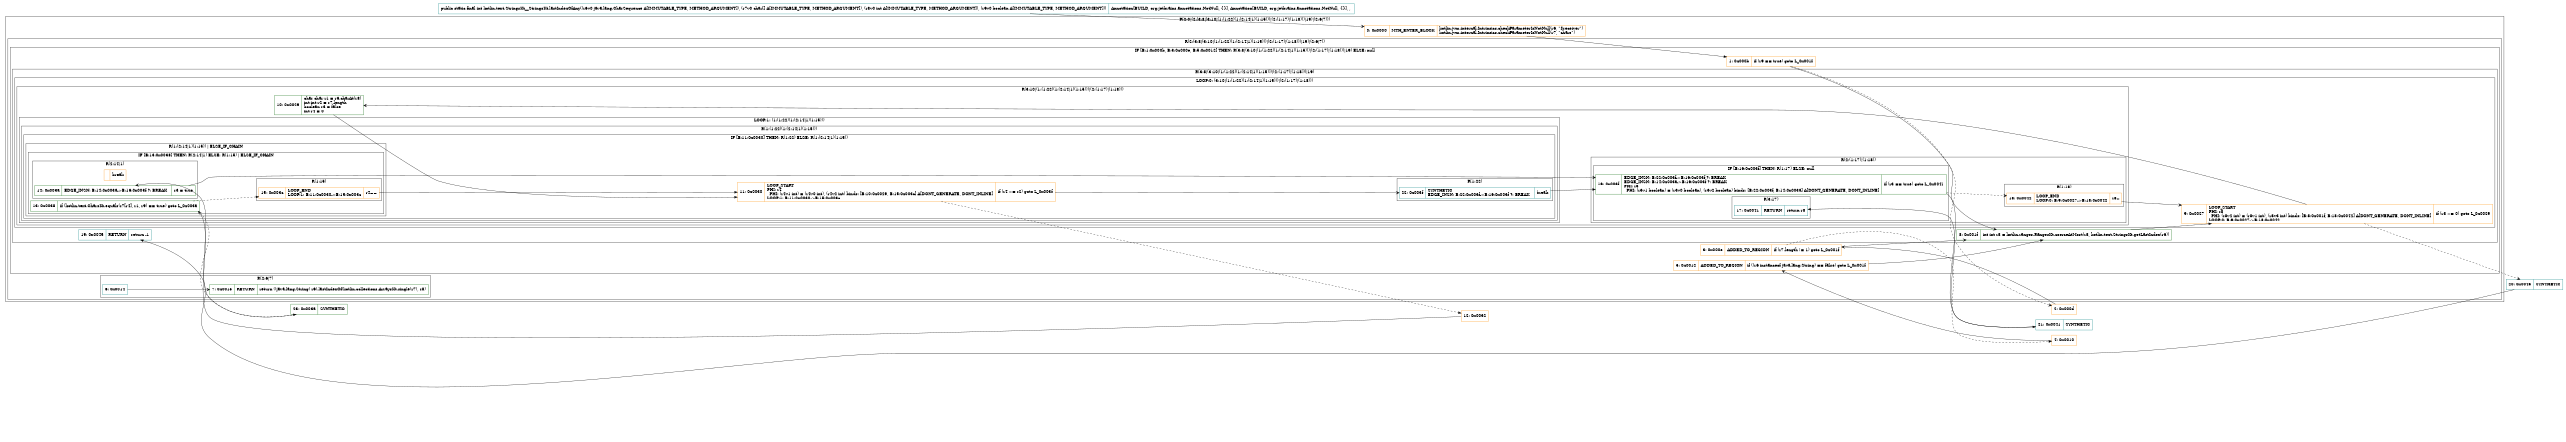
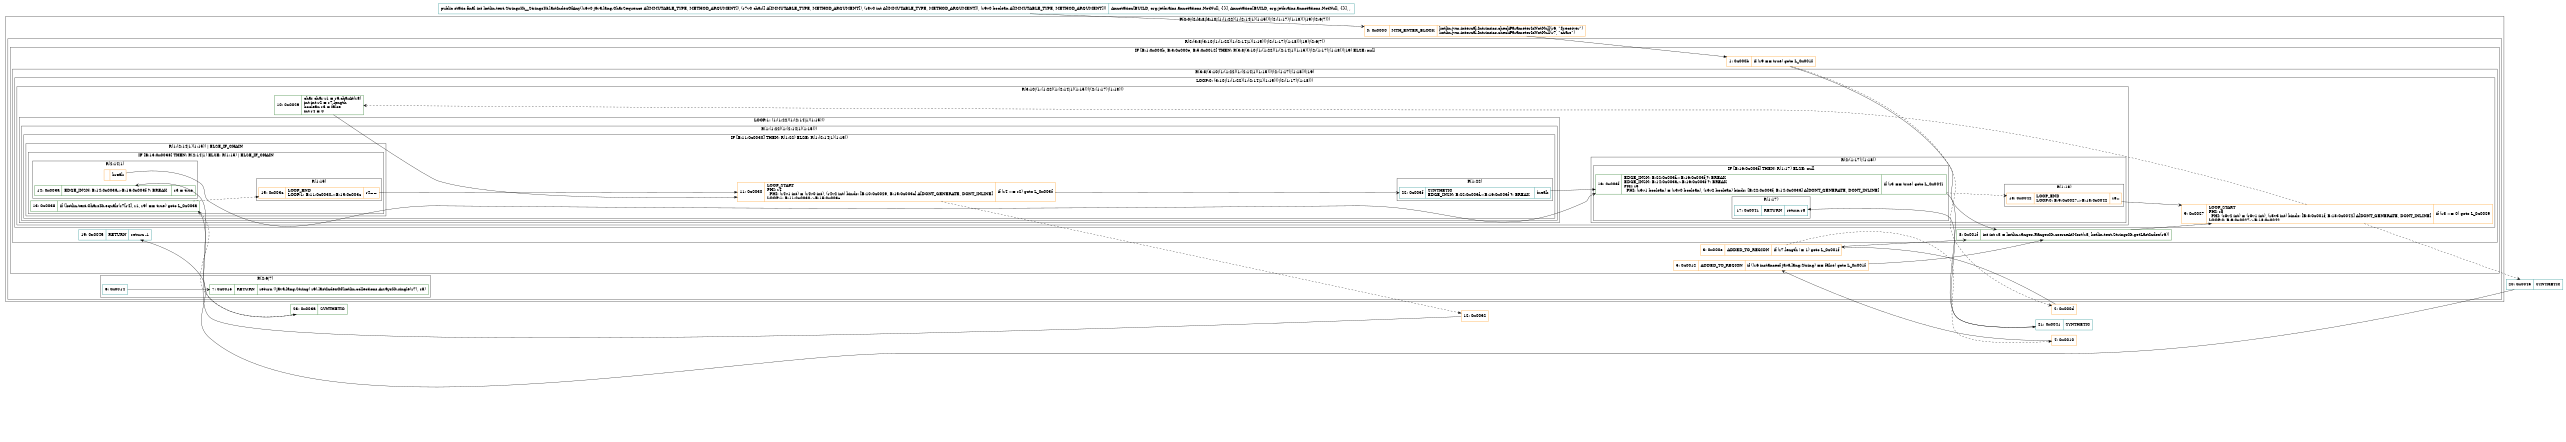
  digraph {
    rankdir=LR
    node [color=darkorange shape=record]
    edge [arrowhead=vee]
    n1 [color=teal label="{22\:\ 0x003f|SYNTHETIC\lEDGE_INSN: B:22:0x003f\-\>B:16:0x003f ?: BREAK  \l|break\l}"]
    n2 [color=darkgreen label="{14\:\ 0x003a|EDGE_INSN: B:14:0x003a\-\>B:16:0x003f ?: BREAK  \l|r3 = true\l}"]
    n3 [label="{|break\l}"]
    n4 [label="{15\:\ 0x003c|LOOP_END\lLOOP:1: B:11:0x0030\-\>B:15:0x003c\l|r4++\l}"]
    n5 [color=darkgreen label="{13\:\ 0x0038|if (kotlin.text.CharsKt.equals(r7[r4], r1, r9) == true) goto L_0x003a\l}"]
    n6 [label="{11\:\ 0x0030|LOOP_START\lPHI: r4 \l  PHI: (r4v1 int) = (r4v0 int), (r4v2 int) binds: [B:10:0x0029, B:15:0x003c] A[DONT_GENERATE, DONT_INLINE]\lLOOP:1: B:11:0x0030\-\>B:15:0x003c\l|if (r4 \>= r2) goto L_0x003f\l}"]
    n7 [color=teal label="{17\:\ 0x0041|RETURN\l|return r8\l}"]
    n8 [color=darkgreen label="{16\:\ 0x003f|EDGE_INSN: B:22:0x003f\-\>B:16:0x003f ?: BREAK  \lEDGE_INSN: B:14:0x003a\-\>B:16:0x003f ?: BREAK  \lPHI: r3 \l  PHI: (r3v1 boolean) = (r3v0 boolean), (r3v2 boolean) binds: [B:22:0x003f, B:14:0x003a] A[DONT_GENERATE, DONT_INLINE]\l|if (r3 == true) goto L_0x0041\l}"]
    n9 [label="{18\:\ 0x0042|LOOP_END\lLOOP:0: B:9:0x0027\-\>B:18:0x0042\l|r8\-\-\l}"]
    n10 [color=darkgreen label="{10\:\ 0x0029|char char r1 = r6.charAt(r8)\lint int r2 = r7.length\lboolean r3 = false\lint r4 = 0\l}"]
    n11 [label="{9\:\ 0x0027|LOOP_START\lPHI: r8 \l  PHI: (r8v2 int) = (r8v1 int), (r8v3 int) binds: [B:8:0x001f, B:18:0x0042] A[DONT_GENERATE, DONT_INLINE]\lLOOP:0: B:9:0x0027\-\>B:18:0x0042\l|if (r8 \>= 0) goto L_0x0029\l}"]
    n12 [color=darkgreen label="{8\:\ 0x001f|int int r8 = kotlin.ranges.RangesKt.coerceAtMost(r8, kotlin.text.StringsKt.getLastIndex(r6))\l}"]
    n13 [color=teal label="{19\:\ 0x0045|RETURN\l|return \-1\l}"]
    n14 [label="{1\:\ 0x000b|if (r9 == true) goto L_0x001f\l}"]
    n15 [label="{3\:\ 0x000e|ADDED_TO_REGION\l|if (r7.length != 1) goto L_0x001f\l}"]
    n16 [label="{5\:\ 0x0012|ADDED_TO_REGION\l|if ((r6 instanceof java.lang.String) == false) goto L_0x001f\l}"]
    n17 [color=teal label="{6\:\ 0x0014}"]
    n18 [color=darkgreen label="{7\:\ 0x001e|RETURN\l|return ((java.lang.String) r6).lastIndexOf(kotlin.collections.ArraysKt.single(r7), r8)\l}"]
    n19 [label="{0\:\ 0x0000|MTH_ENTER_BLOCK\l|kotlin.jvm.internal.Intrinsics.checkParameterIsNotNull(r6, \"$receiver\")\lkotlin.jvm.internal.Intrinsics.checkParameterIsNotNull(r7, \"chars\")\l}"]
    n20 [color=darkgreen label="{23\:\ 0x003a|SYNTHETIC\l}"]
    n21 [label="{12\:\ 0x0032}"]
    n22 [color=teal label="{21\:\ 0x0041|SYNTHETIC\l}"]
    n23 [color=teal label="{20\:\ 0x0045|SYNTHETIC\l}"]
    n24 [label="{2\:\ 0x000d}"]
    n25 [label="{4\:\ 0x0010}"]
    n26 [color=teal label="{public static final int kotlin.text.StringsKt__StringsKt.lastIndexOfAny((r6v0 java.lang.CharSequence A[IMMUTABLE_TYPE, METHOD_ARGUMENT]), (r7v0 char[] A[IMMUTABLE_TYPE, METHOD_ARGUMENT]), (r8v0 int A[IMMUTABLE_TYPE, METHOD_ARGUMENT]), (r9v0 boolean A[IMMUTABLE_TYPE, METHOD_ARGUMENT]))  | Annotation[BUILD, org.jetbrains.annotations.NotNull, \{\}], Annotation[BUILD, org.jetbrains.annotations.NotNull, \{\}], , \l}"]
    subgraph cluster_1 {
      label="R(2:0|(2:(3:8|(3:10|(1:(1:22)(1:(2:14|1)(1:15)))|(2:(1:17)|(1:18)))|19)|(2:6|7)))"
      n19
      subgraph cluster_2 {
        label="R(2:(3:8|(3:10|(1:(1:22)(1:(2:14|1)(1:15)))|(2:(1:17)|(1:18)))|19)|(2:6|7))"
        subgraph cluster_3 {
          label="IF [B:1:0x000b, B:3:0x000e, B:5:0x0012] THEN: R(3:8|(3:10|(1:(1:22)(1:(2:14|1)(1:15)))|(2:(1:17)|(1:18)))|19) ELSE: null"
          n14
          n15
          n16
          subgraph cluster_4 {
            label="R(3:8|(3:10|(1:(1:22)(1:(2:14|1)(1:15)))|(2:(1:17)|(1:18)))|19)"
            n12
            n13
            subgraph cluster_5 {
              label="LOOP:0: (3:10|(1:(1:22)(1:(2:14|1)(1:15)))|(2:(1:17)|(1:18)))"
              n11
              subgraph cluster_6 {
                label="R(3:10|(1:(1:22)(1:(2:14|1)(1:15)))|(2:(1:17)|(1:18)))"
                n10
                subgraph cluster_7 {
                  label="LOOP:1: (1:(1:22)(1:(2:14|1)(1:15)))"
                  subgraph cluster_8 {
                    label="R(1:(1:22)(1:(2:14|1)(1:15)))"
                    subgraph cluster_9 {
                      label="IF [B:11:0x0030] THEN: R(1:22) ELSE: R(1:(2:14|1)(1:15))"
                      n6
                      subgraph cluster_10 {
                        label="R(1:22)"
                        n1
                      }
                      subgraph cluster_11 {
                        label="R(1:(2:14|1)(1:15)) | ELSE_IF_CHAIN\l"
                        subgraph cluster_12 {
                          label="IF [B:13:0x0038] THEN: R(2:14|1) ELSE: R(1:15) | ELSE_IF_CHAIN\l"
                          n5
                          subgraph cluster_13 {
                            label="R(2:14|1)"
                            n2
                            n3
                          }
                          subgraph cluster_14 {
                            label="R(1:15)"
                            n4
                          }
                        }
                      }
                    }
                  }
                }
                subgraph cluster_15 {
                  label="R(2:(1:17)|(1:18))"
                  subgraph cluster_16 {
                    label="IF [B:16:0x003f] THEN: R(1:17) ELSE: null"
                    n8
                    subgraph cluster_17 {
-                     label="R(3:17)"
+                     label="R(1:17)"
                      n7
                    }
                  }
                  subgraph cluster_18 {
                    label="R(1:18)"
                    n9
                  }
                }
              }
            }
          }
        }
        subgraph cluster_19 {
          label="R(2:6|7)"
          n17
          n18
        }
      }
    }
    n1 -> n8 [arrowhead=normal]
-   n2 -> n8
+   n3 -> n8
    n4 -> n6 [arrowhead=normal]
    n5 -> n4 [arrowhead=normal style=dashed]
    n5 -> n20 [arrowhead=normal style=dashed]
    n6 -> n1
    n6 -> n21 [arrowhead=normal style=dashed]
    n8 -> n9 [style=dashed]
    n8 -> n22 [arrowhead=normal]
    n9 -> n11
    n10 -> n6 [arrowhead=normal]
-   n11 -> n10
+   n11 -> n10 [style=dashed]
    n11 -> n23 [style=dashed]
    n12 -> n11 [arrowhead=normal]
    n14 -> n12
    n14 -> n24 [style=dashed]
    n15 -> n12
    n15 -> n25 [arrowhead=normal style=dashed]
    n16 -> n12 [arrowhead=normal]
    n17 -> n18
    n19 -> n14 [arrowhead=normal]
    n20 -> n2
    n21 -> n5
    n22 -> n7 [arrowhead=normal]
    n23 -> n13 [arrowhead=normal]
    n24 -> n15
    n25 -> n16
    n26 -> n19
  }
